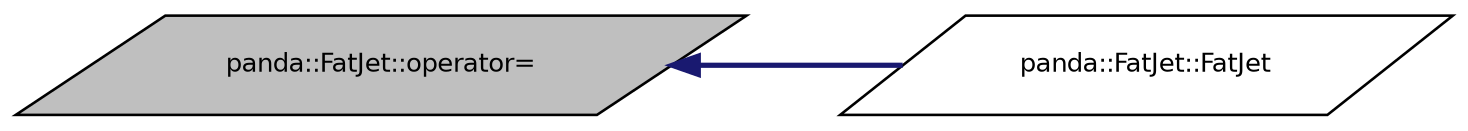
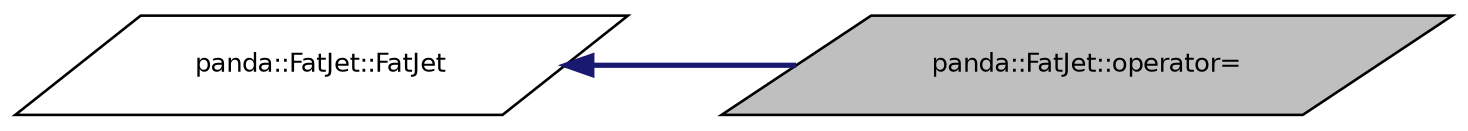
  digraph {
    rankdir=LR
    node [color=black fontname=Helvetica fontsize=10 shape=parallelogram style=filled]
    n1 [fillcolor=grey75 fontcolor=black height=0.2 label="panda::FatJet::operator=" width=0.4]
    n2 [fillcolor=white height=0.2 label="panda::FatJet::FatJet" width=0.4]
-   n1 -> n2 [color=midnightblue dir=back fontname=Helvetica fontsize=10 labelfontname=Helvetica labelfontsize=10 style=bold]
+   n2 -> n1 [color=midnightblue dir=back fontname=Helvetica fontsize=10 labelfontname=Helvetica labelfontsize=10 style=bold]
  }
